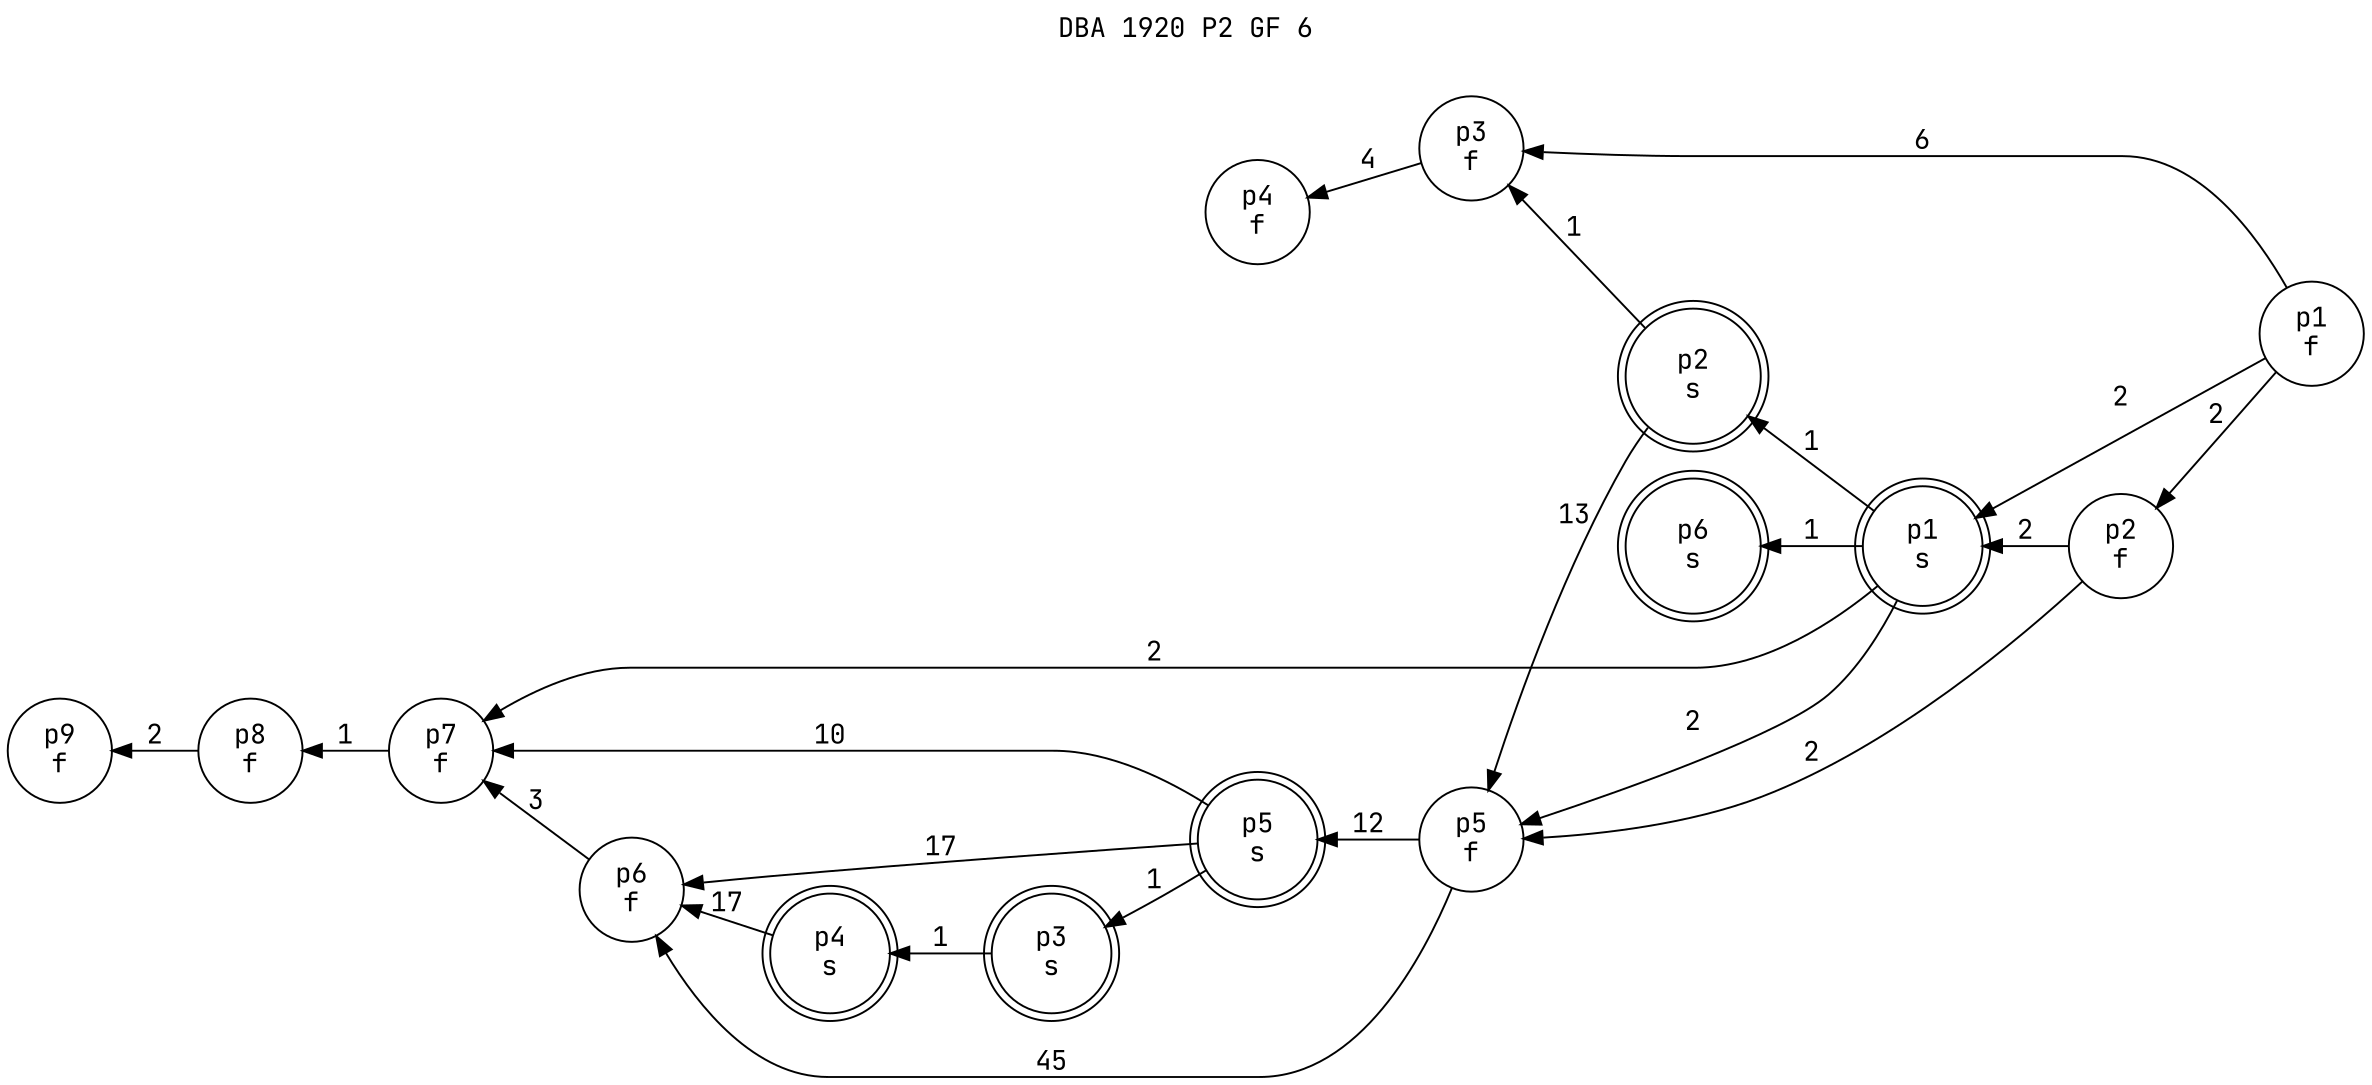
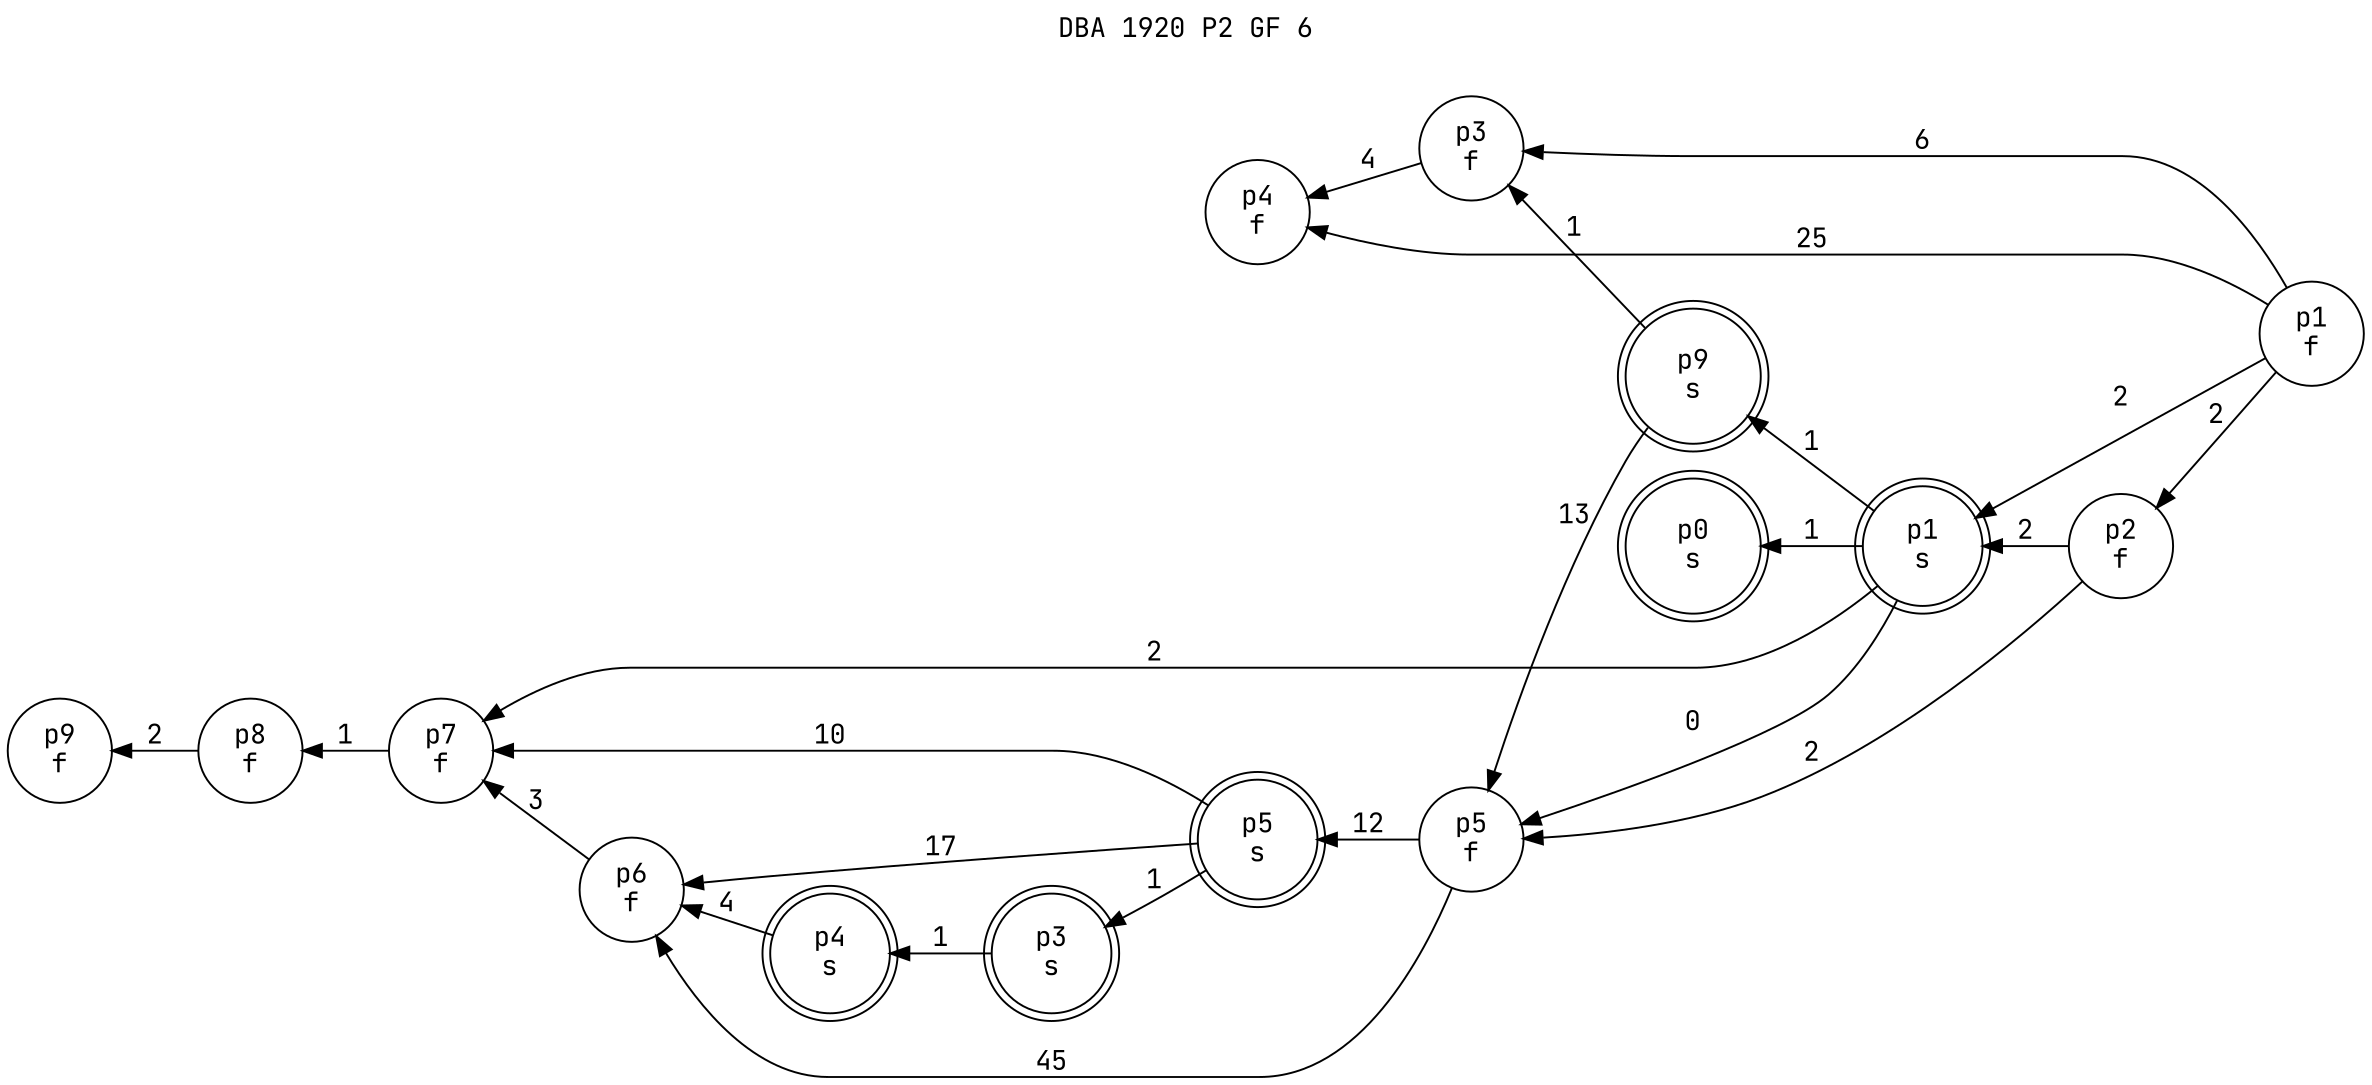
  digraph {
    fontname="JetBrains Mono"
    label=" DBA 1920 P2 GF 6 "
    labelloc=tl
    rankdir=RL
    node [fontname="JetBrains Mono" shape=circle]
    edge [fontname="JetBrains Mono"]
    n1 [label="p1\nf"]
    n2 [label="p4\nf"]
    n3 [label="p2\nf"]
    n4 [label="p3\nf"]
    n5 [label="p1\ns" shape=doublecircle]
    n6 [label="p5\nf"]
-   n7 [label="p2\ns" shape=doublecircle]
+   n7 [label="p9\ns" shape=doublecircle]
    n8 [label="p7\nf"]
-   n9 [label="p6\ns" shape=doublecircle]
+   n9 [label="p0\ns" shape=doublecircle]
    n10 [label="p5\ns" shape=doublecircle]
    n11 [label="p6\nf"]
    n12 [label="p3\ns" shape=doublecircle]
    n13 [label="p8\nf"]
    n14 [label="p4\ns" shape=doublecircle]
    n15 [label="p9\nf"]
+   n1 -> n2 [label=25]
    n1 -> n3 [label=2]
    n1 -> n4 [label=6]
    n1 -> n5 [label=2]
    n3 -> n5 [label=2]
    n3 -> n6 [label=2]
    n4 -> n2 [label=4]
-   n5 -> n6 [label=2]
+   n5 -> n6 [label=0]
    n5 -> n7 [label=1]
    n5 -> n8 [label=2]
    n5 -> n9 [label=1]
    n6 -> n10 [label=12]
    n6 -> n11 [label=45]
    n7 -> n4 [label=1]
    n7 -> n6 [label=13]
    n8 -> n13 [label=1]
    n10 -> n8 [label=10]
    n10 -> n11 [label=17]
    n10 -> n12 [label=1]
    n11 -> n8 [label=3]
    n12 -> n14 [label=1]
    n13 -> n15 [label=2]
-   n14 -> n11 [label=17]
+   n14 -> n11 [label=4]
  }
